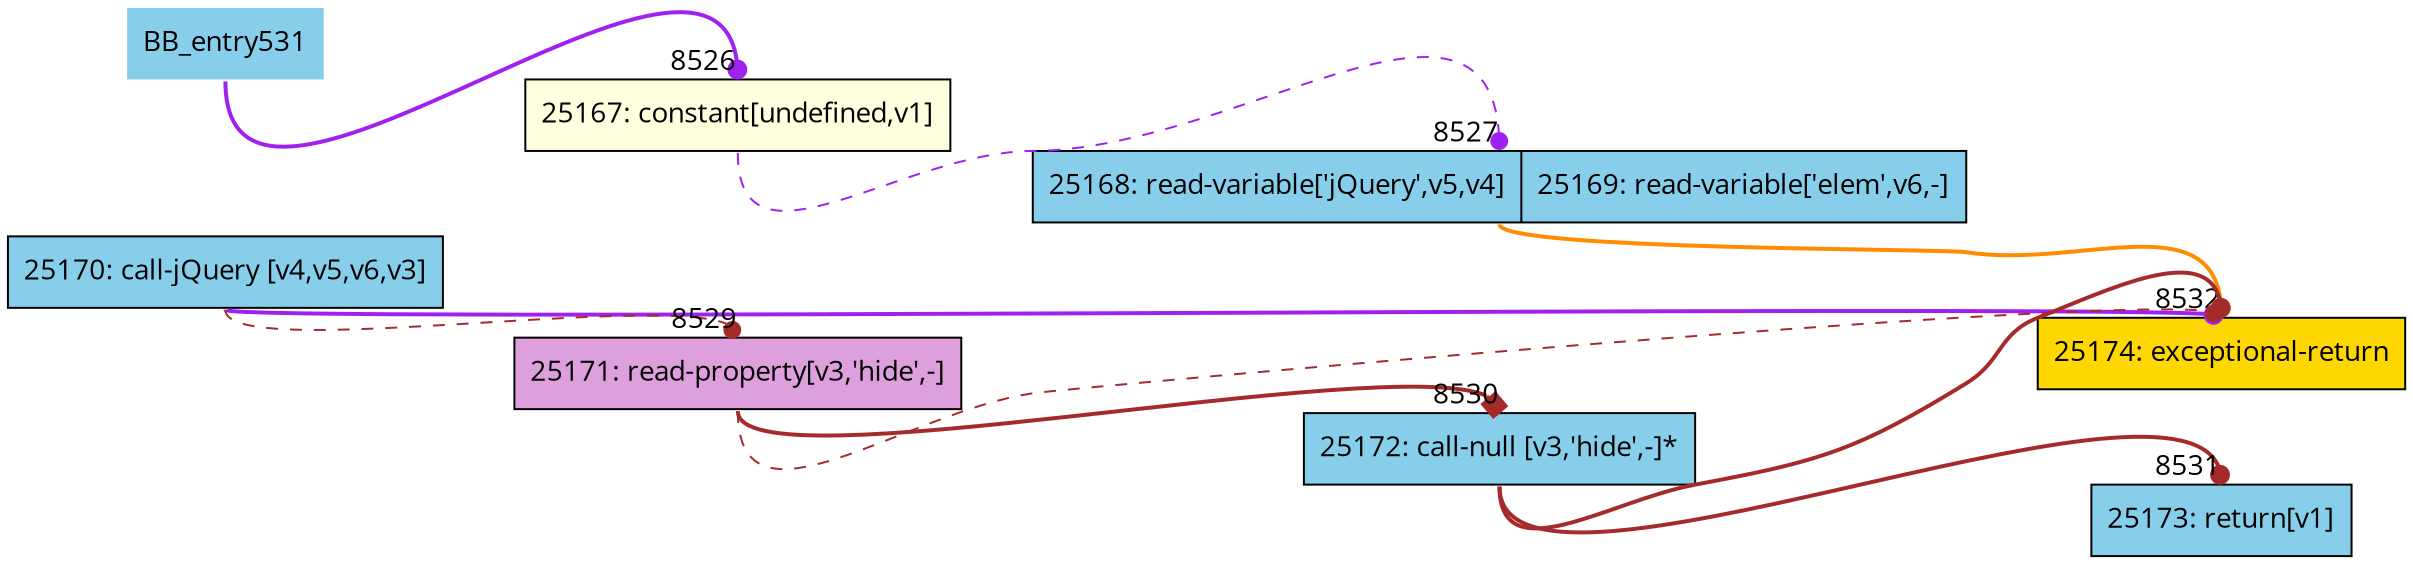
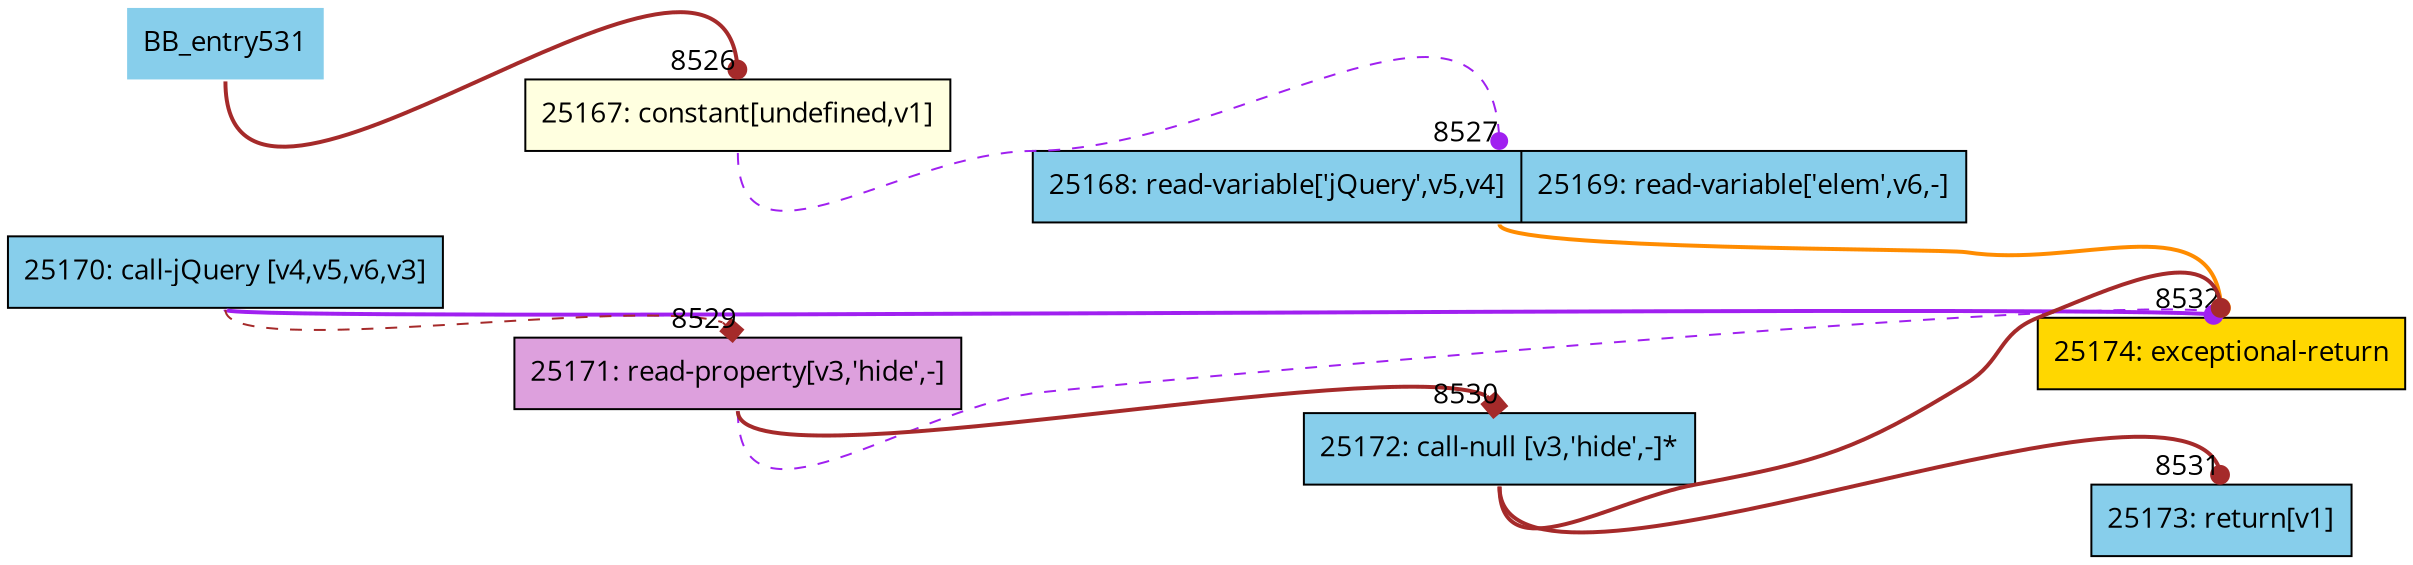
  digraph {
    fontname="Open Sans"
    rankdir=LR
    node [fillcolor=skyblue fontname="Open Sans" shape=record style=filled]
    edge [arrowhead=dot color=purple fontname="Open Sans" headport=n style=bold tailport=s]
    BB_entry531 [shape=none]
    n2 [fillcolor=lightyellow label="{25167: constant[undefined,v1]}"]
    n3 [label="{25168: read-variable['jQuery',v5,v4]|25169: read-variable['elem',v6,-]}"]
    n4 [fillcolor=gold label="{25174: exceptional-return}"]
    n5 [label="{25170: call-jQuery [v4,v5,v6,v3]}"]
    n6 [fillcolor=plum label="{25171: read-property[v3,'hide',-]}"]
    n7 [label="{25172: call-null [v3,'hide',-]*}"]
    n8 [label="{25173: return[v1]}"]
-   BB_entry531 -> n2 [headlabel="    8526"]
+   BB_entry531 -> n2 [color=brown headlabel="    8526"]
    n2 -> n3 [headlabel="      8527" style=dashed]
    n3 -> n4 [color=darkorange headlabel="      8532"]
    n5 -> n4
-   n5 -> n6 [color=brown headlabel="      8529" style=dashed]
-   n6 -> n4 [color=brown style=dashed]
+   n5 -> n6 [arrowhead=box color=brown headlabel="      8529" style=dashed]
+   n6 -> n4 [style=dashed]
    n6 -> n7 [arrowhead=box color=brown headlabel="      8530"]
    n7 -> n4 [color=brown]
    n7 -> n8 [color=brown headlabel="      8531"]
  }
